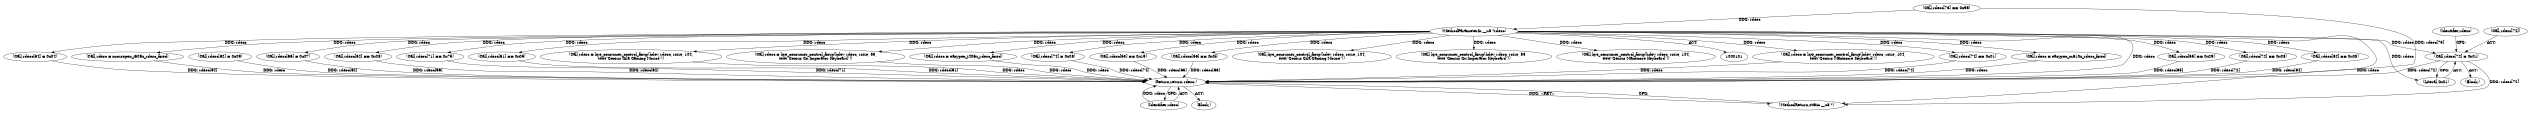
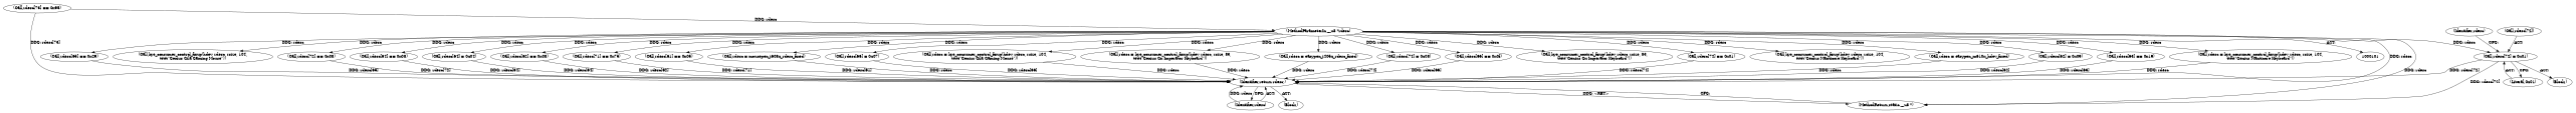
  digraph {
    n1 [label="(Call,rdesc[72] = 0x01)"]
-   n2 [label="(Return,return rdesc;)"]
+   n2 [label="(Identifier,return rdesc;)"]
    n3 [label="(Block,)"]
    n4 [label="(Literal,0x01)"]
    n5 [label="(MethodReturn,static __u8 *)"]
    n6 [label="(Identifier,rdesc)"]
    n7 [label="(Block,)"]
    n8 [label="(MethodParameterIn,__u8 *rdesc)"]
    n9 [label="(Call,rdesc[65] == 0x29)"]
    n10 [label="(Call,kye_consumer_control_fixup(hdev, rdesc, rsize, 104,\n\t\t\t\t\t\"Genius Gila Gaming Mouse\"))"]
    n11 [label="(Call,rdesc[72] == 0x08)"]
    n12 [label="(Call,rdesc[64] == 0x08)"]
    n13 [label="(Call,rdesc[64] = 0x04)"]
    n14 [label="(Call,rdesc[62] == 0x08)"]
    n15 [label="(Call,rdesc[71] == 0x75)"]
    n16 [label="(Call,rdesc[61] == 0x05)"]
    n17 [label="(Call,rdesc = mousepen_i608x_rdesc_fixed)"]
    n18 [label="(Call,rdesc[66] = 0x07)"]
    n19 [label="(Call,rdesc = kye_consumer_control_fixup(hdev, rdesc, rsize, 104,\n\t\t\t\t\t\"Genius Gila Gaming Mouse\"))"]
    n20 [label="(Call,rdesc = kye_consumer_control_fixup(hdev, rdesc, rsize, 83,\n\t\t\t\t\t\"Genius Gx Imperator Keyboard\"))"]
    n21 [label="(Call,rdesc = easypen_i405x_rdesc_fixed)"]
    n22 [label="(Call,rdesc[74] = 0x08)"]
    n23 [label="(Call,rdesc[66] == 0x0f)"]
    n24 [label="(Call,kye_consumer_control_fixup(hdev, rdesc, rsize, 83,\n\t\t\t\t\t\"Genius Gx Imperator Keyboard\"))"]
    n25 [label="(Call,rdesc[74] == 0x01)"]
    n26 [label="(Call,kye_consumer_control_fixup(hdev, rdesc, rsize, 104,\n\t\t\t\t\t\"Genius Manticore Keyboard\"))"]
-   n27 [label="(Call,rdesc = easypen_m610x_rdesc_fixed)"]
+   n27 [label="(Call,rdesc = easypen_m610x_hdev_fixed)"]
    n28 [label="(Call,rdesc[62] = 0x09)"]
    n29 [label="(Call,rdesc[63] == 0x19)"]
    n30 [label="(Call,rdesc = kye_consumer_control_fixup(hdev, rdesc, rsize, 104,\n\t\t\t\t\t\"Genius Manticore Keyboard\"))"]
    1000101
    n32 [label="(Call,rdesc[73] == 0x95)"]
    n33 [label="(Identifier,rdesc)"]
    n34 [label="(Call,rdesc[72])"]
    n1 -> n2 [label="DDG: rdesc[72]"]
    n1 -> n3 [label="AST: "]
    n1 -> n4 [label="CFG: "]
    n1 -> n5 [label="DDG: rdesc[72]"]
    n2 -> n5 [label="DDG: <RET>"]
    n2 -> n6 [label="CFG: "]
    n2 -> n7 [label="AST: "]
    n4 -> n1 [label="AST: "]
    n5 -> n2 [label="CFG: "]
    n6 -> n2 [label="AST: "]
    n6 -> n2 [label="DDG: rdesc"]
    n8 -> n1 [label="DDG: rdesc"]
    n8 -> n2 [label="DDG: rdesc"]
    n8 -> n5 [label="DDG: rdesc"]
    n8 -> n9 [label="DDG: rdesc"]
    n8 -> n10 [label="DDG: rdesc"]
    n8 -> n11 [label="DDG: rdesc"]
    n8 -> n12 [label="DDG: rdesc"]
    n8 -> n13 [label="DDG: rdesc"]
    n8 -> n14 [label="DDG: rdesc"]
    n8 -> n15 [label="DDG: rdesc"]
    n8 -> n16 [label="DDG: rdesc"]
    n8 -> n17 [label="DDG: rdesc"]
    n8 -> n18 [label="DDG: rdesc"]
    n8 -> n19 [label="DDG: rdesc"]
    n8 -> n20 [label="DDG: rdesc"]
    n8 -> n21 [label="DDG: rdesc"]
    n8 -> n22 [label="DDG: rdesc"]
    n8 -> n23 [label="DDG: rdesc"]
    n8 -> n24 [label="DDG: rdesc"]
    n8 -> n25 [label="DDG: rdesc"]
    n8 -> n26 [label="DDG: rdesc"]
    n8 -> n27 [label="DDG: rdesc"]
-   n8 -> n4 [label="DDG: rdesc"]
+   n8 -> n28 [label="DDG: rdesc"]
    n8 -> n29 [label="DDG: rdesc"]
    n8 -> n30 [label="DDG: rdesc"]
    n8 -> 1000101 [label="AST: "]
    n9 -> n2 [label="DDG: rdesc[65]"]
    n11 -> n2 [label="DDG: rdesc[72]"]
    n12 -> n2 [label="DDG: rdesc[64]"]
    n13 -> n2 [label="DDG: rdesc[64]"]
    n14 -> n2 [label="DDG: rdesc[62]"]
    n15 -> n2 [label="DDG: rdesc[71]"]
    n16 -> n2 [label="DDG: rdesc[61]"]
    n17 -> n2 [label="DDG: rdesc"]
    n18 -> n2 [label="DDG: rdesc[66]"]
    n19 -> n2 [label="DDG: rdesc"]
    n20 -> n2 [label="DDG: rdesc"]
    n21 -> n2 [label="DDG: rdesc"]
    n22 -> n2 [label="DDG: rdesc[74]"]
    n23 -> n2 [label="DDG: rdesc[66]"]
    n25 -> n2 [label="DDG: rdesc[74]"]
    n27 -> n2 [label="DDG: rdesc"]
    n28 -> n2 [label="DDG: rdesc[62]"]
    n29 -> n2 [label="DDG: rdesc[63]"]
    n30 -> n2 [label="DDG: rdesc"]
    n32 -> n2 [label="DDG: rdesc[73]"]
    n32 -> n8 [label="DDG: rdesc"]
    n33 -> n1 [label="CFG: "]
    n34 -> n1 [label="AST: "]
  }
